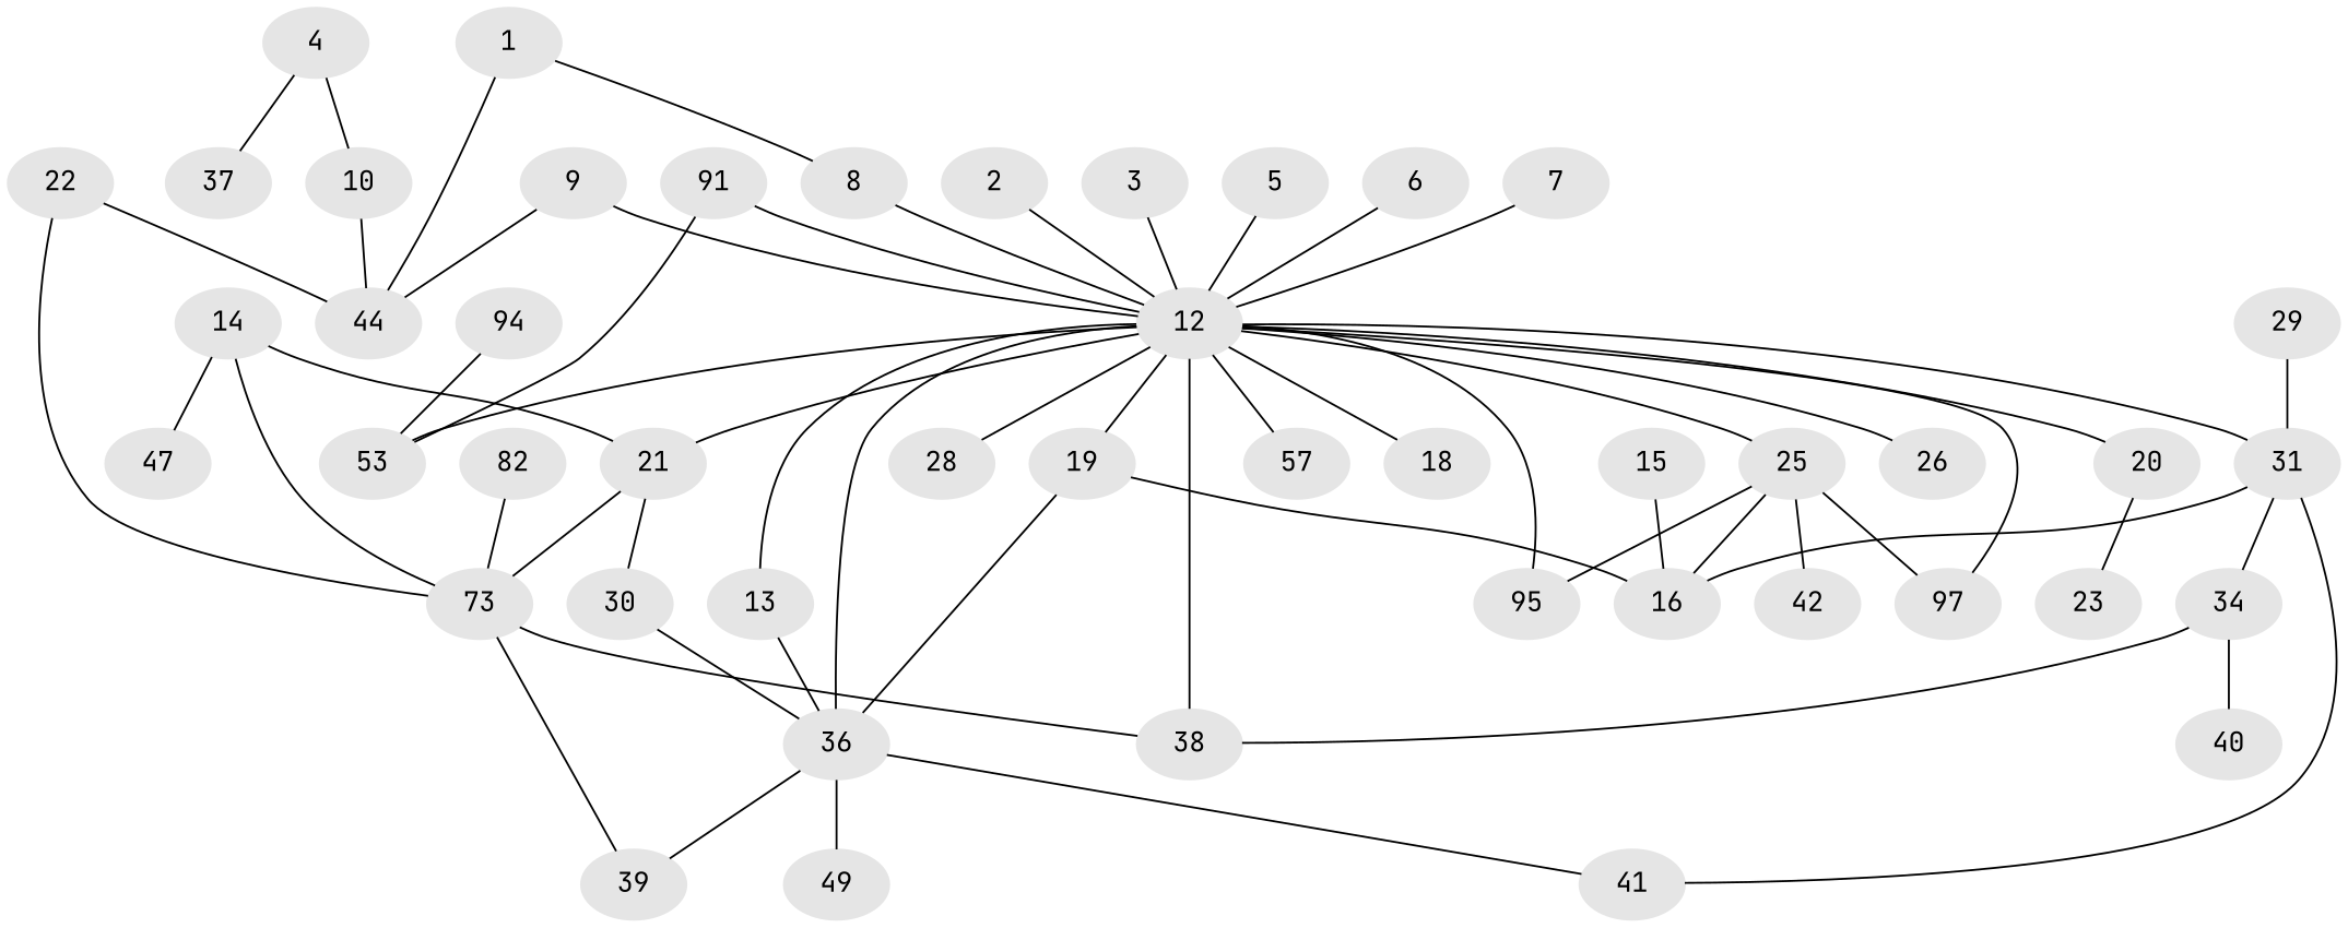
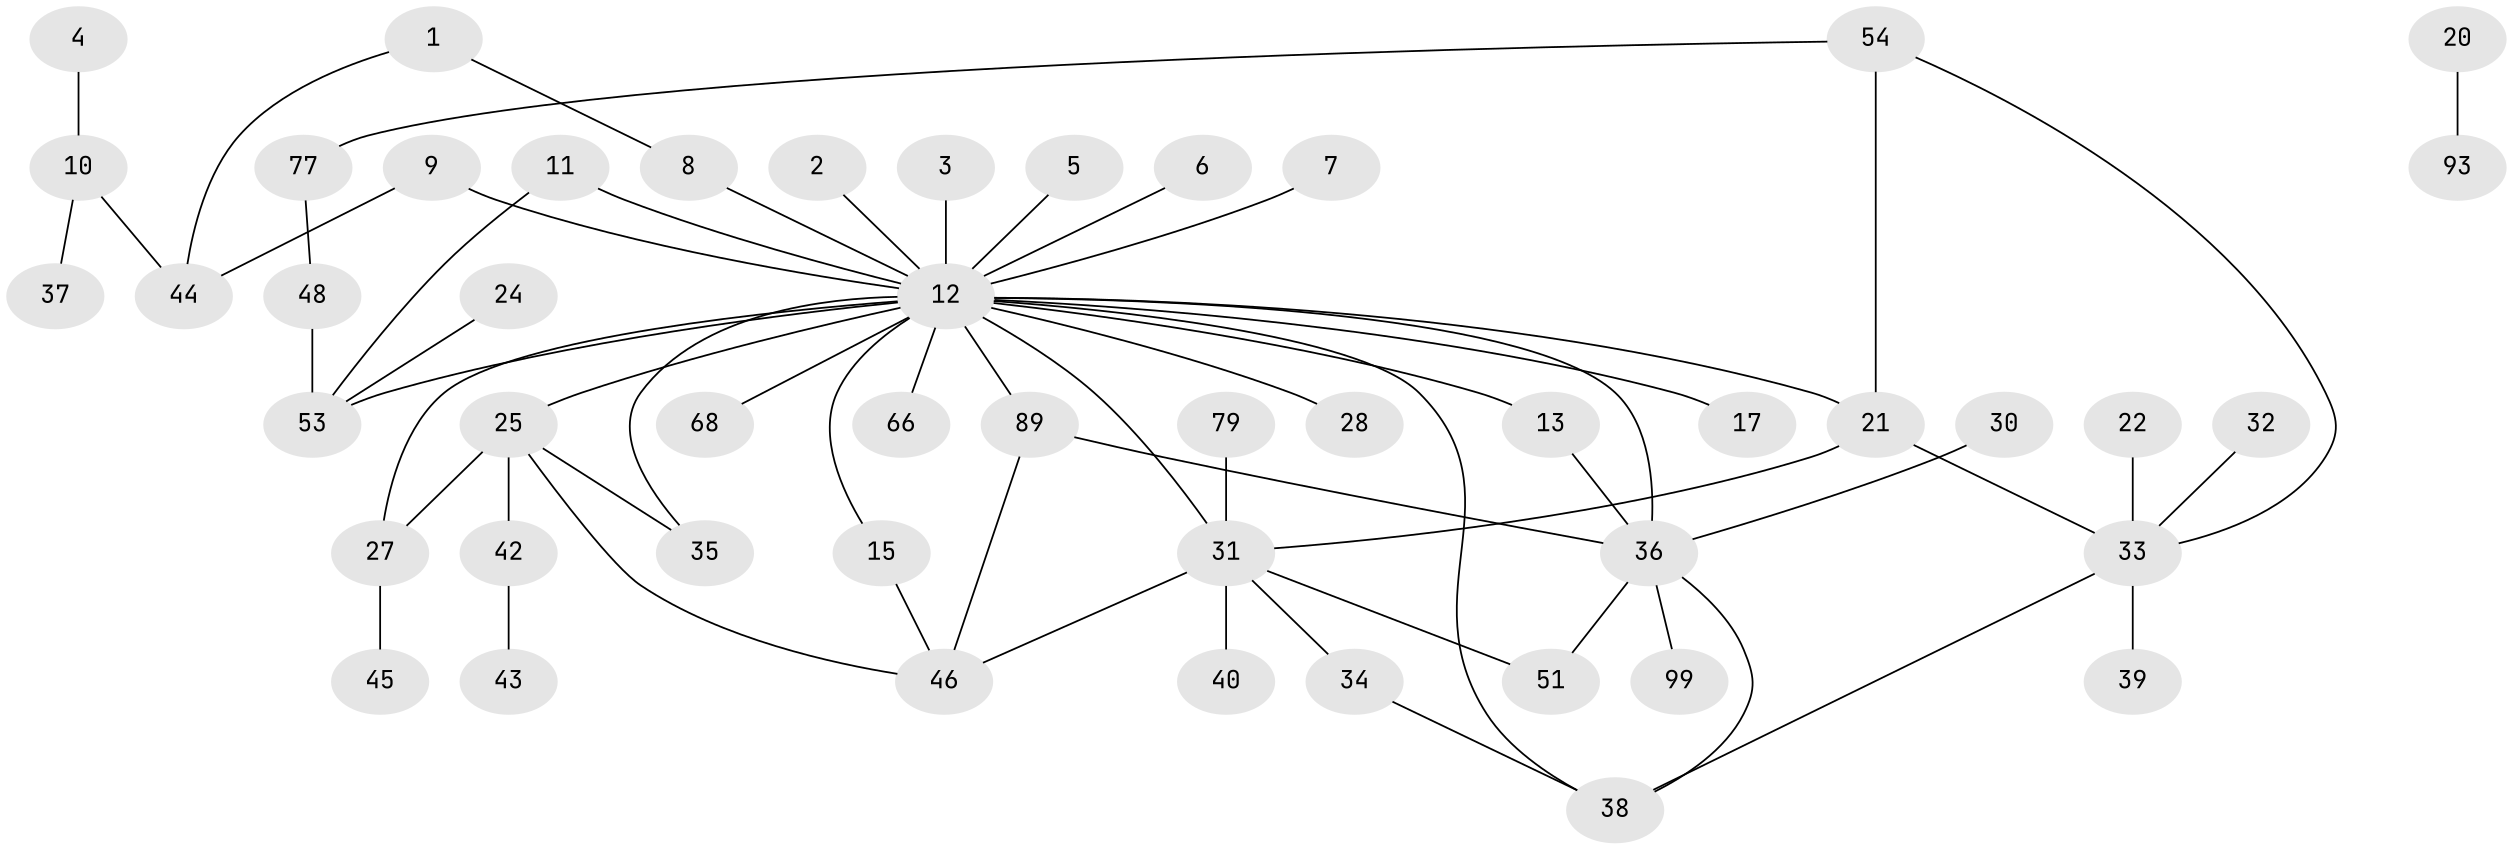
  graph {
    fontname="JetBrains Mono"
    node [color=gray90 fontname="JetBrains Mono" style=filled]
    edge [fontname="JetBrains Mono" weight=1.0]
    1
    44
    8
    n4 [label=53]
    12
    13
-   17 [label=57]
-   18
-   19
+   17
+   18 [label=68]
+   19 [label=89]
    20
    21
    25
-   26
-   27 [label=97]
+   26 [label=66]
+   27
    28
    31
-   35 [label=95]
+   35
    36
    38
    2
    3
    4
    10
    37
    5
    6
    7
    9
-   11 [label=91]
-   46 [label=16]
-   23
-   33 [label=73]
+   11
+   46
+   23 [label=93]
+   33
    42
+   45
    30
    34
-   41
+   41 [label=51]
    39
-   49
-   14
-   47
+   49 [label=99]
+   14 [label=54]
+   47 [label=77]
+   48
    15
    22
-   24 [label=94]
-   29
+   24
+   43
+   29 [label=79]
    40
-   32 [label=82]
+   32
    1 -- 44
    1 -- 8
    8 -- 12
    12 -- n4
    12 -- 13
    12 -- 17
    12 -- 18
    12 -- 19 [weight=2.0]
-   12 -- 20
+   12 -- 15
    12 -- 21
    12 -- 25 [weight=2.0]
    12 -- 26
    12 -- 27
    12 -- 28
    12 -- 31
    12 -- 35
    12 -- 36
    12 -- 38
    13 -- 36
    19 -- 36
    19 -- 46
    20 -- 23
-   21 -- 30
+   21 -- 31
    21 -- 33
    25 -- 27
    25 -- 35
    25 -- 46
    25 -- 42
+   27 -- 45
    31 -- 46
    31 -- 34
    31 -- 41
    36 -- 41
-   36 -- 39
+   36 -- 38
    36 -- 49
    2 -- 12
    3 -- 12
    4 -- 10
    10 -- 44
-   4 -- 37
+   10 -- 37
    5 -- 12
    6 -- 12
    7 -- 12
    9 -- 44
    9 -- 12
    11 -- n4
    11 -- 12
    33 -- 38
    33 -- 39
+   42 -- 43
    30 -- 36
    34 -- 38
-   34 -- 40
+   31 -- 40
    14 -- 21
    14 -- 33
    14 -- 47
+   47 -- 48
+   48 -- n4
    15 -- 46
-   22 -- 44
    22 -- 33
    24 -- n4
    29 -- 31
    32 -- 33
  }
